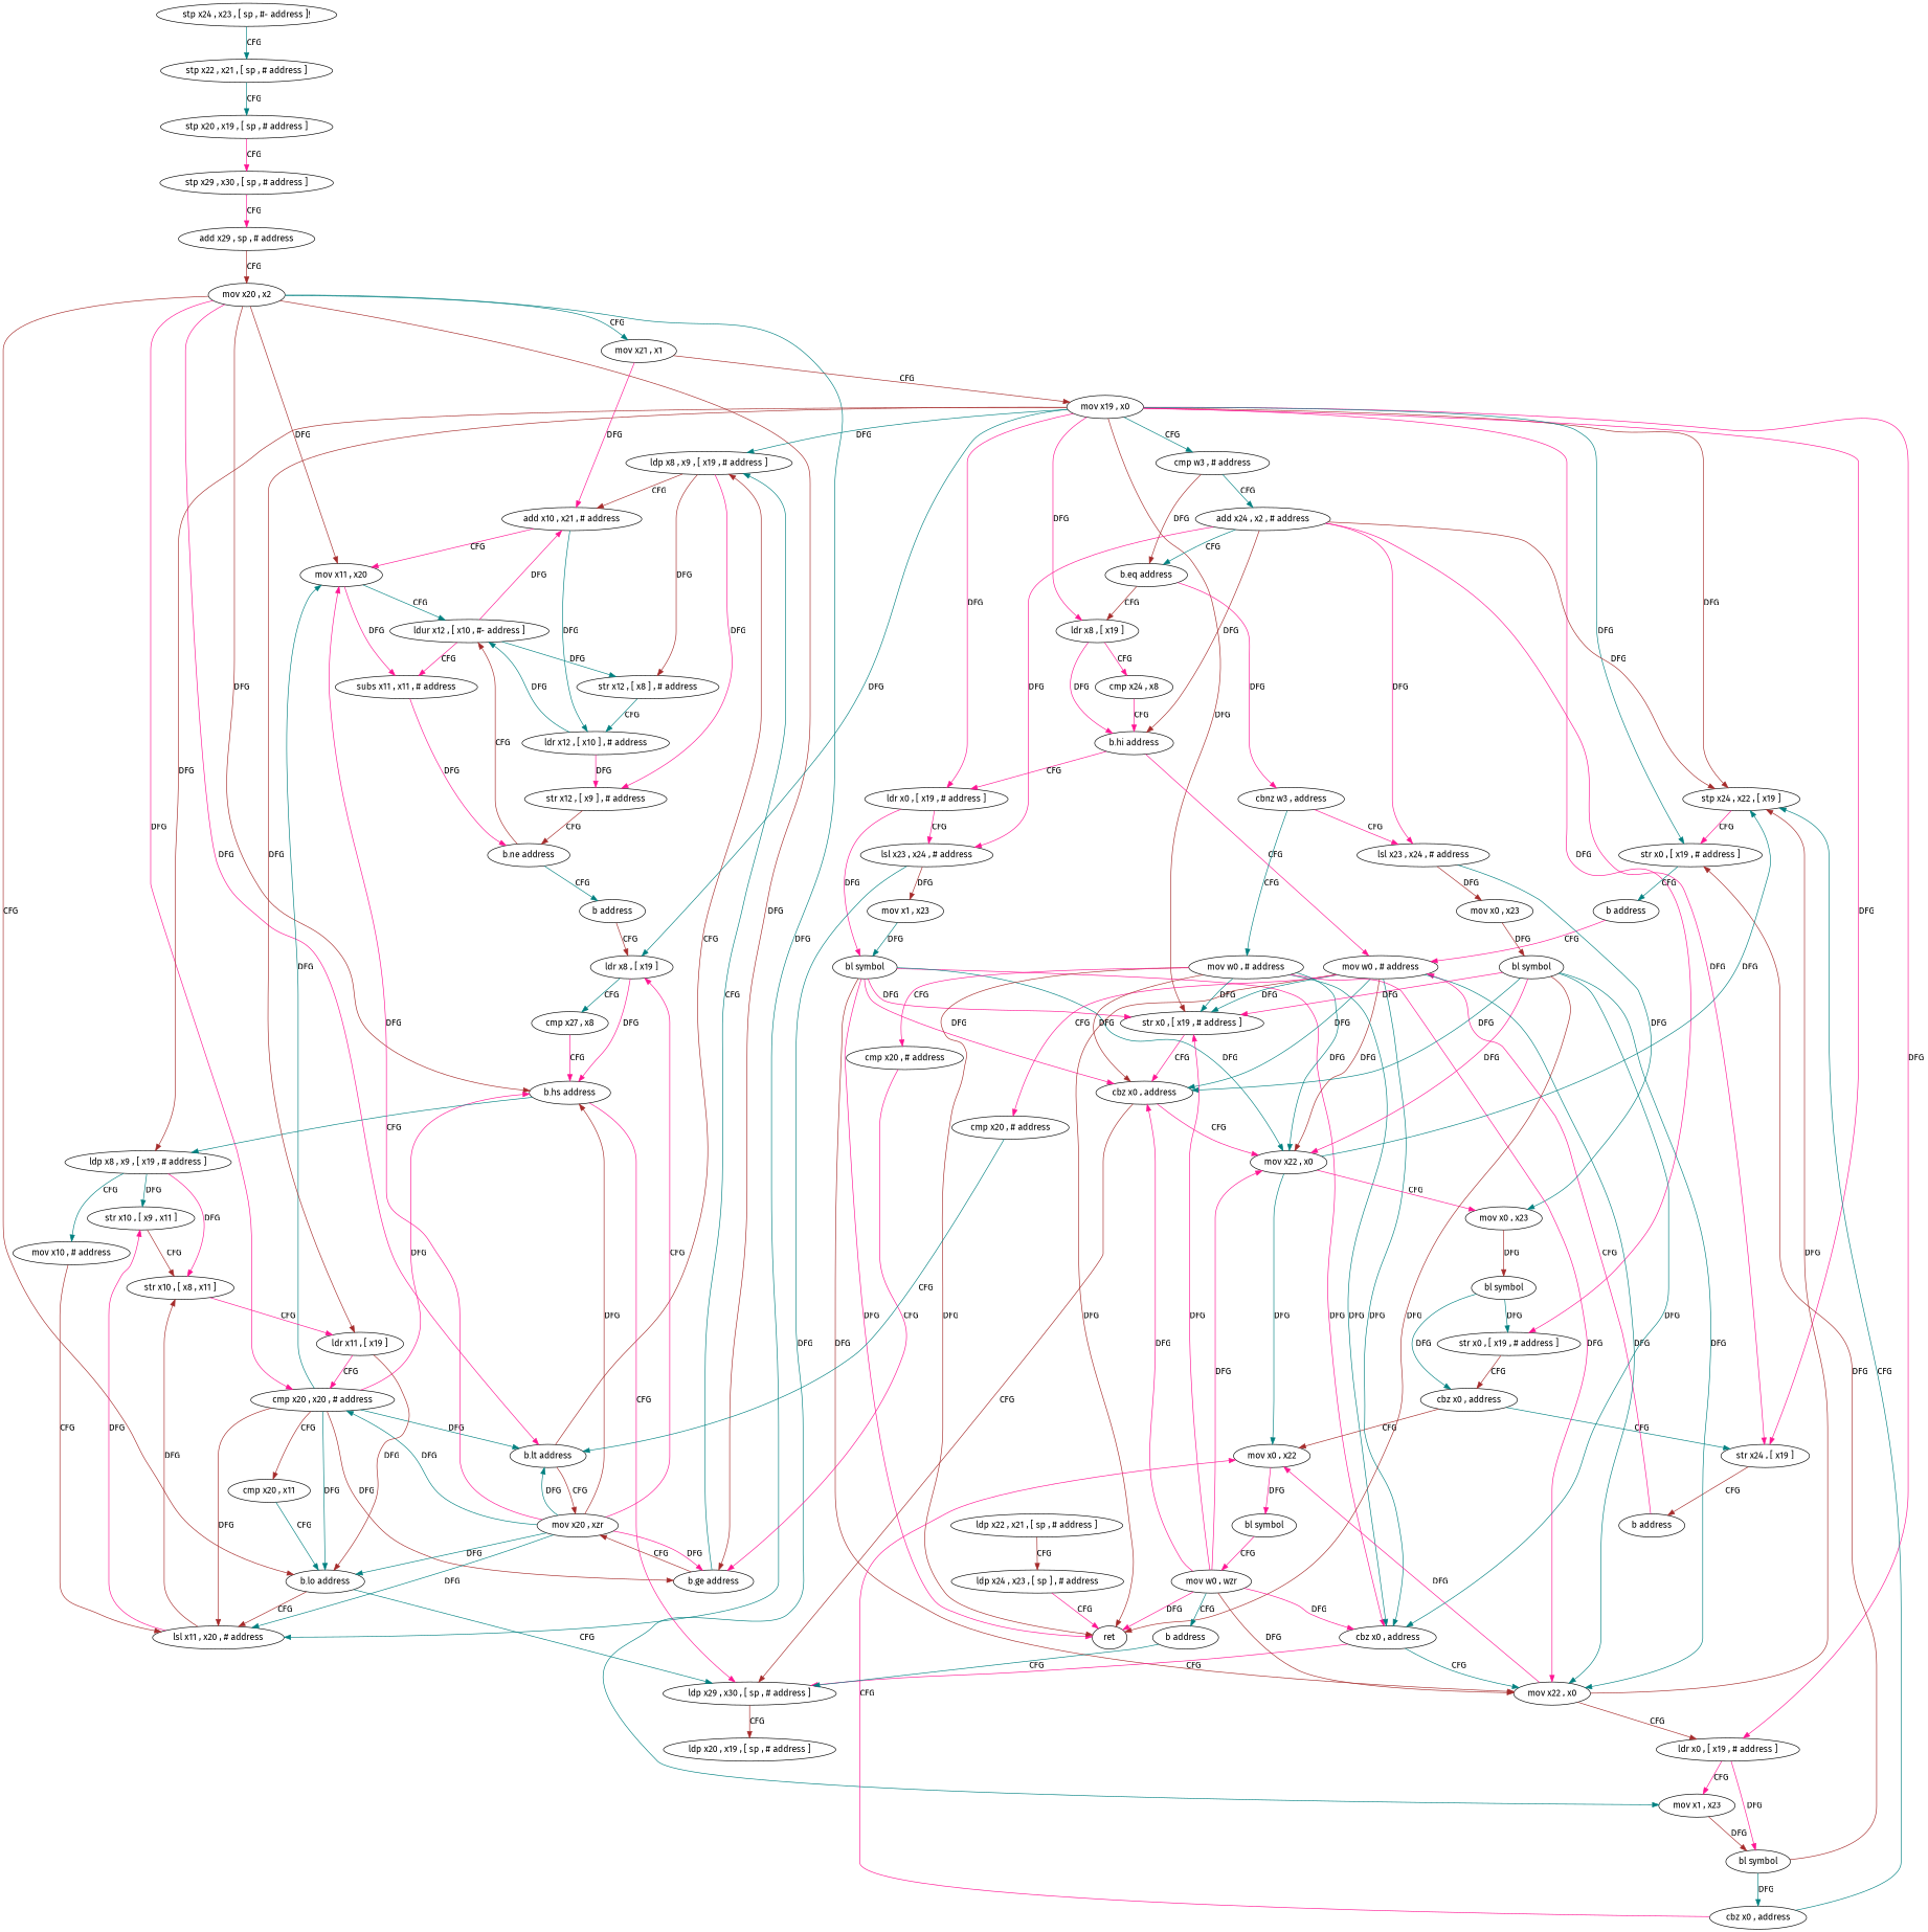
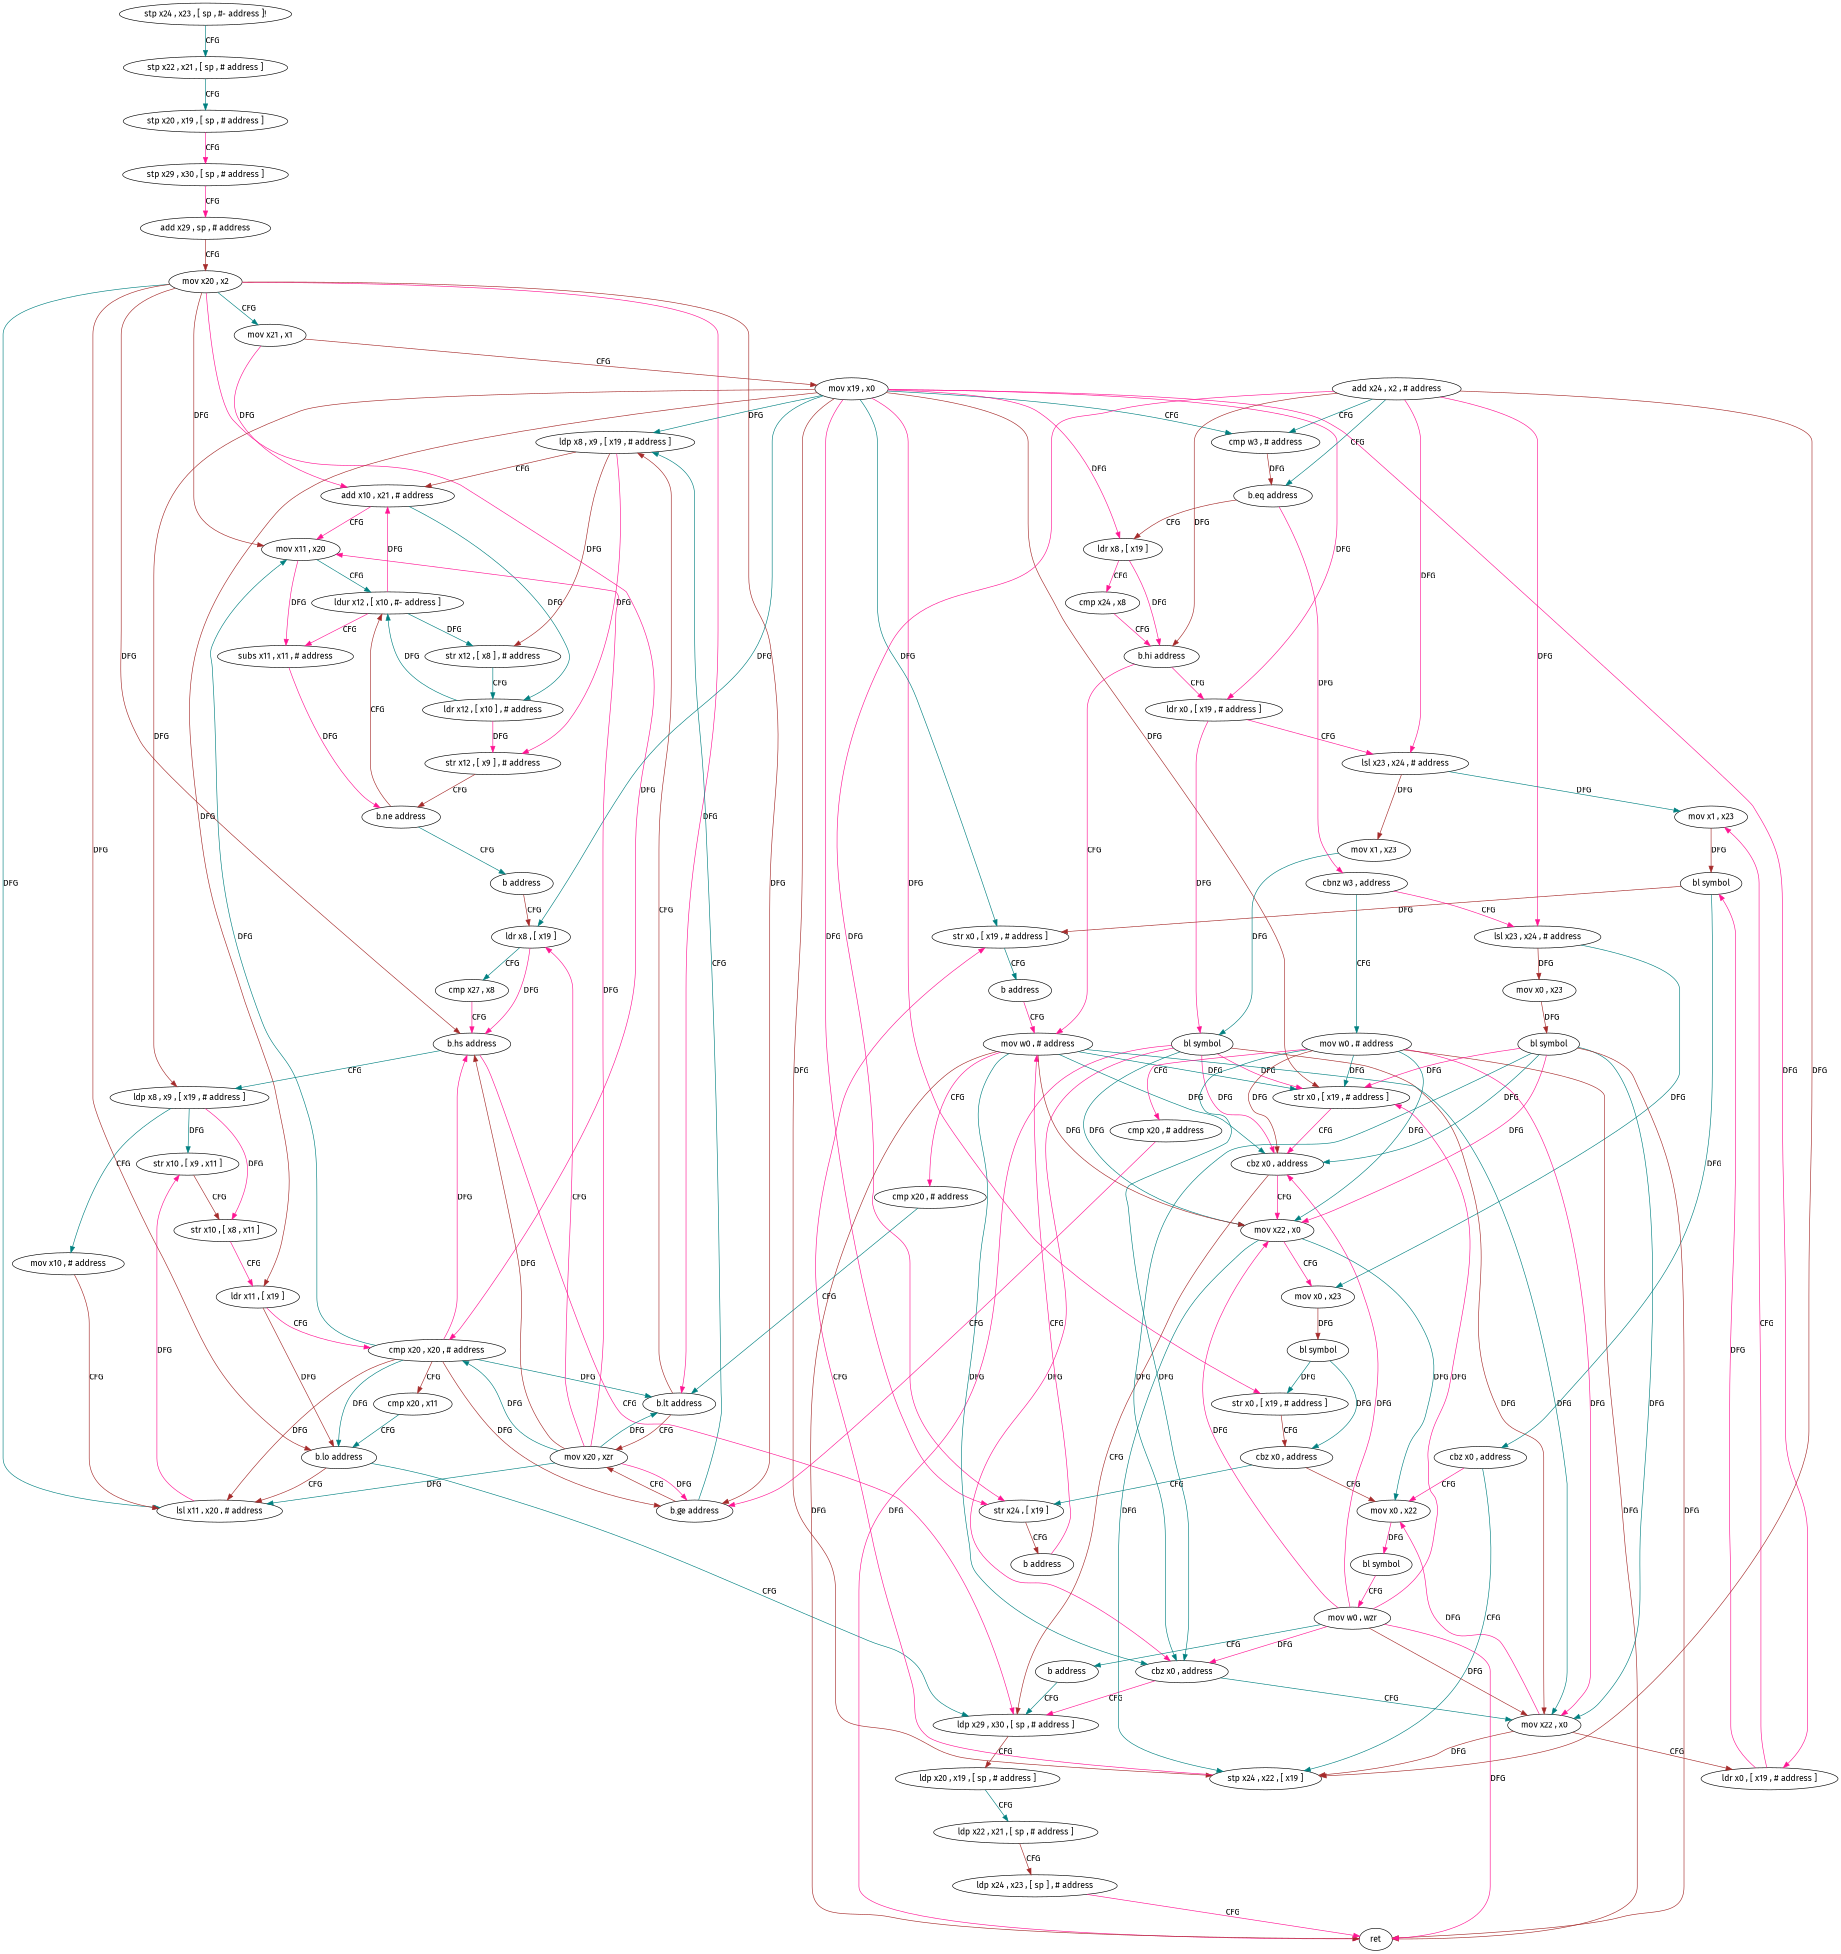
  digraph {
    fontname="Fira Sans"
    node [fontname="Fira Sans"]
    edge [color=deeppink fontname="Fira Sans"]
    n1 [label="stp x24 , x23 , [ sp , #- address ]!"]
    n2 [label="stp x22 , x21 , [ sp , # address ]"]
    n3 [label="stp x20 , x19 , [ sp , # address ]"]
    n4 [label="stp x29 , x30 , [ sp , # address ]"]
    n5 [label="add x29 , sp , # address"]
    n6 [label="mov x20 , x2"]
    n7 [label="mov x21 , x1"]
    n8 [label="b.lt address"]
    n9 [label="b.ge address"]
    n10 [label="mov x11 , x20"]
    n11 [label="lsl x11 , x20 , # address"]
    n12 [label="cmp x20 , x20 , # address"]
    n13 [label="b.lo address"]
    n14 [label="b.hs address"]
    n15 [label="mov x19 , x0"]
    n16 [label="add x10 , x21 , # address"]
    n17 [label="ldp x8 , x9 , [ x19 , # address ]"]
    n18 [label="mov x20 , xzr"]
    n19 [label="ldur x12 , [ x10 , #- address ]"]
    n20 [label="subs x11 , x11 , # address"]
    n21 [label="str x10 , [ x9 , x11 ]"]
    n22 [label="str x10 , [ x8 , x11 ]"]
    n23 [label="cmp x20 , x11"]
    n24 [label="ldp x29 , x30 , [ sp , # address ]"]
    n25 [label="ldp x8 , x9 , [ x19 , # address ]"]
    n26 [label="cmp w3 , # address"]
    n27 [label="ldr x8 , [ x19 ]"]
    n28 [label="ldr x0 , [ x19 , # address ]"]
    n29 [label="str x0 , [ x19 , # address ]"]
    n30 [label="ldr x0 , [ x19 , # address ]"]
    n31 [label="stp x24 , x22 , [ x19 ]"]
    n32 [label="ldr x8 , [ x19 ]"]
    n33 [label="str x0 , [ x19 , # address ]"]
    n34 [label="str x24 , [ x19 ]"]
    n35 [label="str x0 , [ x19 , # address ]"]
    n36 [label="ldr x11 , [ x19 ]"]
    n37 [label="ldr x12 , [ x10 ] , # address"]
    n38 [label="add x24 , x2 , # address"]
    n39 [label="b.eq address"]
    n40 [label="b.hi address"]
    n41 [label="cmp x24 , x8"]
    n42 [label="lsl x23 , x24 , # address"]
    n43 [label="bl symbol"]
    n44 [label="str x12 , [ x8 ] , # address"]
    n45 [label="str x12 , [ x9 ] , # address"]
    n46 [label="cbz x0 , address"]
    n47 [label="mov x1 , x23"]
    n48 [label="bl symbol"]
    n49 [label="cmp x27 , x8"]
    n50 [label="cbz x0 , address"]
    n51 [label="b address"]
    n52 [label="b address"]
    n53 [label="mov x10 , # address"]
    n54 [label="lsl x23 , x24 , # address"]
    n55 [label="cbnz w3 , address"]
    n56 [label="mov w0 , # address"]
    n57 [label="mov x0 , x23"]
    n58 [label="mov x0 , x23"]
    n59 [label="mov x1 , x23"]
    n60 [label="mov w0 , # address"]
    n61 [label="cbz x0 , address"]
    n62 [label="mov x22 , x0"]
    n63 [label="mov x22 , x0"]
    n64 [label=ret]
    n65 [label="cmp x20 , # address"]
    n66 [label="cmp x20 , # address"]
    n67 [label="mov x0 , x22"]
    n68 [label="bl symbol"]
    n69 [label="bl symbol"]
    n70 [label="ldp x20 , x19 , [ sp , # address ]"]
    n71 [label="ldp x22 , x21 , [ sp , # address ]"]
    n72 [label="bl symbol"]
    n73 [label="b.ne address"]
    n74 [label="ldp x24 , x23 , [ sp ] , # address"]
    n75 [label="cbz x0 , address"]
    n76 [label="mov w0 , wzr"]
    n77 [label="b address"]
    n78 [label="b address"]
    n1 -> n2 [color=teal label=CFG]
    n2 -> n3 [color=teal label=CFG]
    n3 -> n4 [label=CFG]
    n4 -> n5 [label=CFG]
    n5 -> n6 [color=brown label=CFG]
    n6 -> n7 [color=teal label=CFG]
    n6 -> n8 [label=DFG]
    n6 -> n9 [color=brown label=DFG]
    n6 -> n10 [color=brown label=DFG]
    n6 -> n11 [color=teal label=DFG]
    n6 -> n12 [label=DFG]
-   n6 -> n13 [color=brown label=CFG]
+   n6 -> n13 [color=brown label=DFG]
    n6 -> n14 [color=brown label=DFG]
    n7 -> n15 [color=brown label=CFG]
    n7 -> n16 [label=DFG]
    n8 -> n17 [color=brown label=CFG]
    n8 -> n18 [color=brown label=CFG]
    n9 -> n17 [color=teal label=CFG]
    n9 -> n18 [color=brown label=CFG]
    n10 -> n19 [color=teal label=CFG]
    n10 -> n20 [label=DFG]
    n11 -> n21 [label=DFG]
-   n11 -> n22 [color=brown label=DFG]
    n12 -> n8 [color=teal label=DFG]
    n12 -> n9 [color=brown label=DFG]
    n12 -> n10 [color=teal label=DFG]
    n12 -> n11 [color=brown label=DFG]
    n12 -> n13 [color=teal label=DFG]
    n12 -> n14 [label=DFG]
    n12 -> n23 [color=brown label=CFG]
    n13 -> n11 [color=brown label=CFG]
    n13 -> n24 [color=teal label=CFG]
    n14 -> n24 [label=CFG]
    n14 -> n25 [color=teal label=CFG]
    n15 -> n17 [color=teal label=DFG]
    n15 -> n25 [color=brown label=DFG]
    n15 -> n26 [color=teal label=CFG]
    n15 -> n27 [label=DFG]
    n15 -> n28 [label=DFG]
    n15 -> n29 [color=brown label=DFG]
    n15 -> n30 [label=DFG]
    n15 -> n31 [color=brown label=DFG]
    n15 -> n32 [color=teal label=DFG]
    n15 -> n33 [label=DFG]
    n15 -> n34 [label=DFG]
    n15 -> n35 [color=teal label=DFG]
    n15 -> n36 [color=brown label=DFG]
    n16 -> n10 [label=CFG]
    n16 -> n37 [color=teal label=DFG]
    n17 -> n16 [color=brown label=CFG]
    n17 -> n44 [color=brown label=DFG]
    n17 -> n45 [label=DFG]
    n18 -> n8 [color=teal label=DFG]
    n18 -> n9 [label=DFG]
    n18 -> n10 [label=DFG]
    n18 -> n11 [color=teal label=DFG]
    n18 -> n12 [color=teal label=DFG]
-   n18 -> n13 [color=teal label=DFG]
    n18 -> n14 [color=brown label=DFG]
    n18 -> n32 [label=CFG]
    n19 -> n16 [label=DFG]
    n19 -> n20 [label=CFG]
    n19 -> n44 [color=teal label=DFG]
    n20 -> n73 [label=DFG]
    n21 -> n22 [color=brown label=CFG]
    n22 -> n36 [label=CFG]
    n23 -> n13 [color=teal label=CFG]
    n24 -> n70 [color=brown label=CFG]
    n25 -> n21 [color=teal label=DFG]
    n25 -> n22 [label=DFG]
    n25 -> n53 [color=teal label=CFG]
-   n26 -> n38 [color=teal label=CFG]
+   n38 -> n26 [color=teal label=CFG]
    n26 -> n39 [color=brown label=DFG]
    n27 -> n40 [label=DFG]
    n27 -> n41 [label=CFG]
    n28 -> n42 [label=CFG]
    n28 -> n43 [label=DFG]
    n29 -> n46 [label=CFG]
    n30 -> n47 [label=CFG]
    n30 -> n48 [label=DFG]
    n31 -> n35 [label=CFG]
    n32 -> n14 [label=DFG]
    n32 -> n49 [color=teal label=CFG]
    n33 -> n50 [color=brown label=CFG]
    n34 -> n51 [color=brown label=CFG]
    n35 -> n52 [color=teal label=CFG]
    n36 -> n12 [label=CFG]
    n36 -> n13 [color=brown label=DFG]
    n37 -> n19 [color=teal label=DFG]
    n37 -> n45 [label=DFG]
    n38 -> n31 [color=brown label=DFG]
    n38 -> n34 [label=DFG]
    n38 -> n39 [color=teal label=CFG]
    n38 -> n40 [color=brown label=DFG]
    n38 -> n42 [label=DFG]
    n38 -> n54 [label=DFG]
    n39 -> n27 [color=brown label=CFG]
    n39 -> n55 [label=DFG]
    n40 -> n28 [label=CFG]
    n40 -> n56 [label=CFG]
    n41 -> n40 [label=CFG]
    n42 -> n47 [color=teal label=DFG]
    n42 -> n59 [color=brown label=DFG]
    n43 -> n29 [label=DFG]
    n43 -> n46 [label=DFG]
    n43 -> n61 [label=DFG]
    n43 -> n62 [color=brown label=DFG]
    n43 -> n63 [color=teal label=DFG]
    n43 -> n64 [label=DFG]
    n44 -> n37 [color=teal label=CFG]
    n45 -> n73 [color=brown label=CFG]
    n46 -> n24 [color=brown label=CFG]
    n46 -> n63 [label=CFG]
    n47 -> n48 [color=brown label=DFG]
    n48 -> n35 [color=brown label=DFG]
    n48 -> n75 [color=teal label=DFG]
    n49 -> n14 [label=CFG]
    n50 -> n34 [color=teal label=CFG]
    n50 -> n67 [color=brown label=CFG]
    n51 -> n56 [label=CFG]
    n52 -> n56 [label=CFG]
    n53 -> n11 [color=brown label=CFG]
    n54 -> n57 [color=brown label=DFG]
    n54 -> n58 [color=teal label=DFG]
    n55 -> n54 [label=CFG]
    n55 -> n60 [color=teal label=CFG]
    n56 -> n29 [color=teal label=DFG]
    n56 -> n46 [color=teal label=DFG]
    n56 -> n61 [color=teal label=DFG]
    n56 -> n62 [color=teal label=DFG]
    n56 -> n63 [color=brown label=DFG]
    n56 -> n64 [color=brown label=DFG]
    n56 -> n66 [label=CFG]
    n57 -> n68 [color=brown label=DFG]
    n58 -> n69 [color=brown label=DFG]
    n59 -> n43 [color=teal label=DFG]
    n60 -> n29 [color=teal label=DFG]
    n60 -> n46 [color=brown label=DFG]
    n60 -> n61 [color=teal label=DFG]
    n60 -> n62 [label=DFG]
    n60 -> n63 [color=teal label=DFG]
    n60 -> n64 [color=brown label=DFG]
    n60 -> n65 [label=CFG]
    n61 -> n24 [label=CFG]
    n61 -> n62 [color=teal label=CFG]
    n62 -> n30 [color=brown label=CFG]
    n62 -> n31 [color=brown label=DFG]
    n62 -> n67 [label=DFG]
    n63 -> n31 [color=teal label=DFG]
    n63 -> n58 [label=CFG]
    n63 -> n67 [color=teal label=DFG]
    n65 -> n9 [label=CFG]
    n66 -> n8 [color=teal label=CFG]
    n67 -> n72 [label=DFG]
    n68 -> n29 [label=DFG]
    n68 -> n46 [color=teal label=DFG]
    n68 -> n61 [color=teal label=DFG]
    n68 -> n62 [color=teal label=DFG]
    n68 -> n63 [label=DFG]
    n68 -> n64 [color=brown label=DFG]
    n69 -> n33 [color=teal label=DFG]
    n69 -> n50 [color=teal label=DFG]
+   n70 -> n71 [color=teal label=CFG]
    n71 -> n74 [color=brown label=CFG]
    n72 -> n76 [label=CFG]
    n73 -> n19 [color=brown label=CFG]
    n73 -> n78 [color=teal label=CFG]
    n74 -> n64 [label=CFG]
    n75 -> n31 [color=teal label=CFG]
    n75 -> n67 [label=CFG]
    n76 -> n29 [label=DFG]
    n76 -> n46 [label=DFG]
    n76 -> n61 [label=DFG]
    n76 -> n62 [color=brown label=DFG]
    n76 -> n63 [label=DFG]
    n76 -> n64 [label=DFG]
    n76 -> n77 [color=teal label=CFG]
    n77 -> n24 [color=teal label=CFG]
    n78 -> n32 [color=brown label=CFG]
  }
